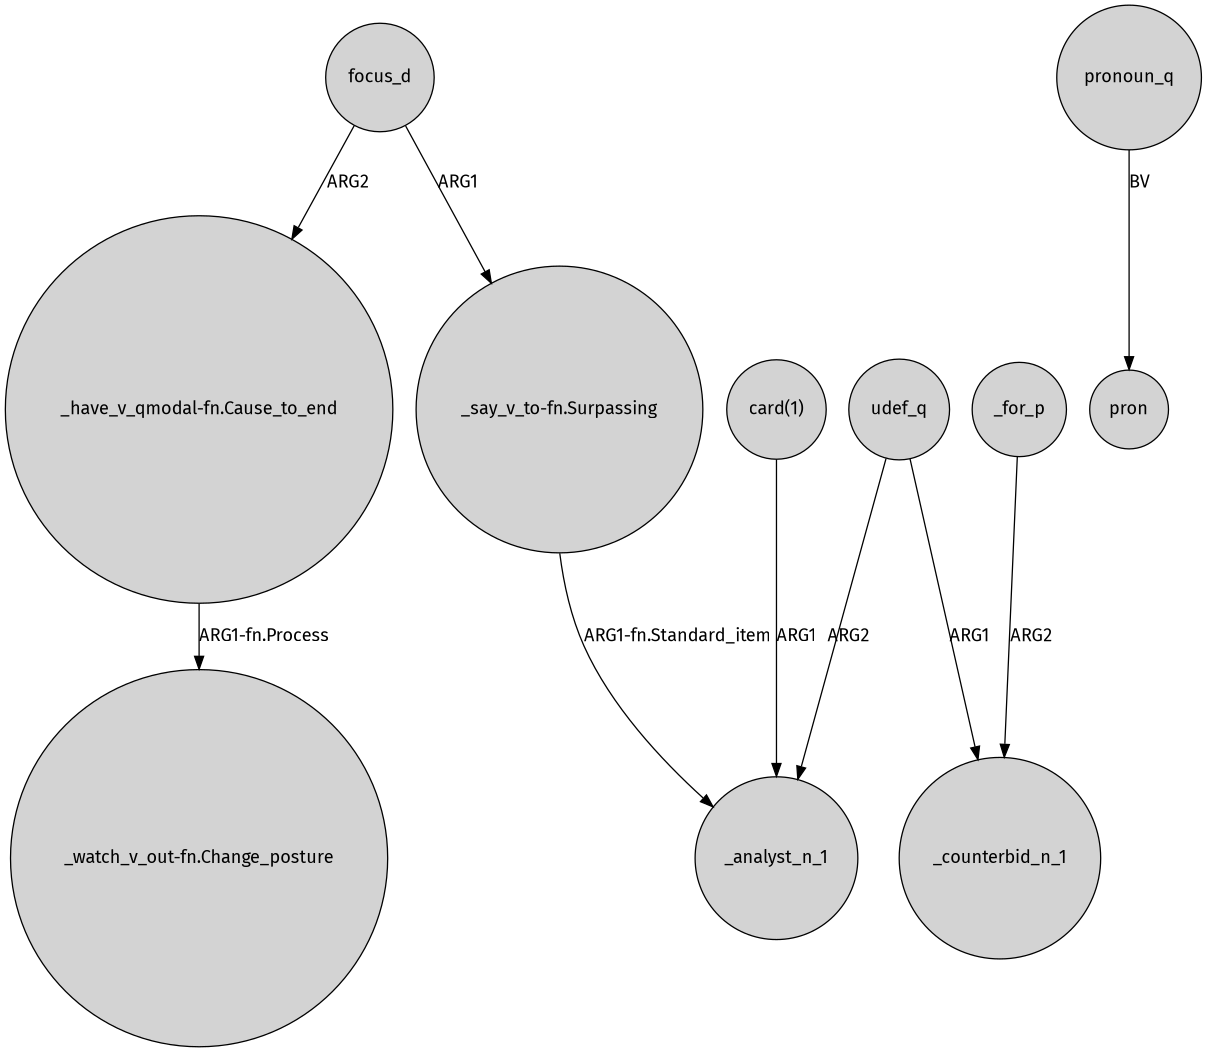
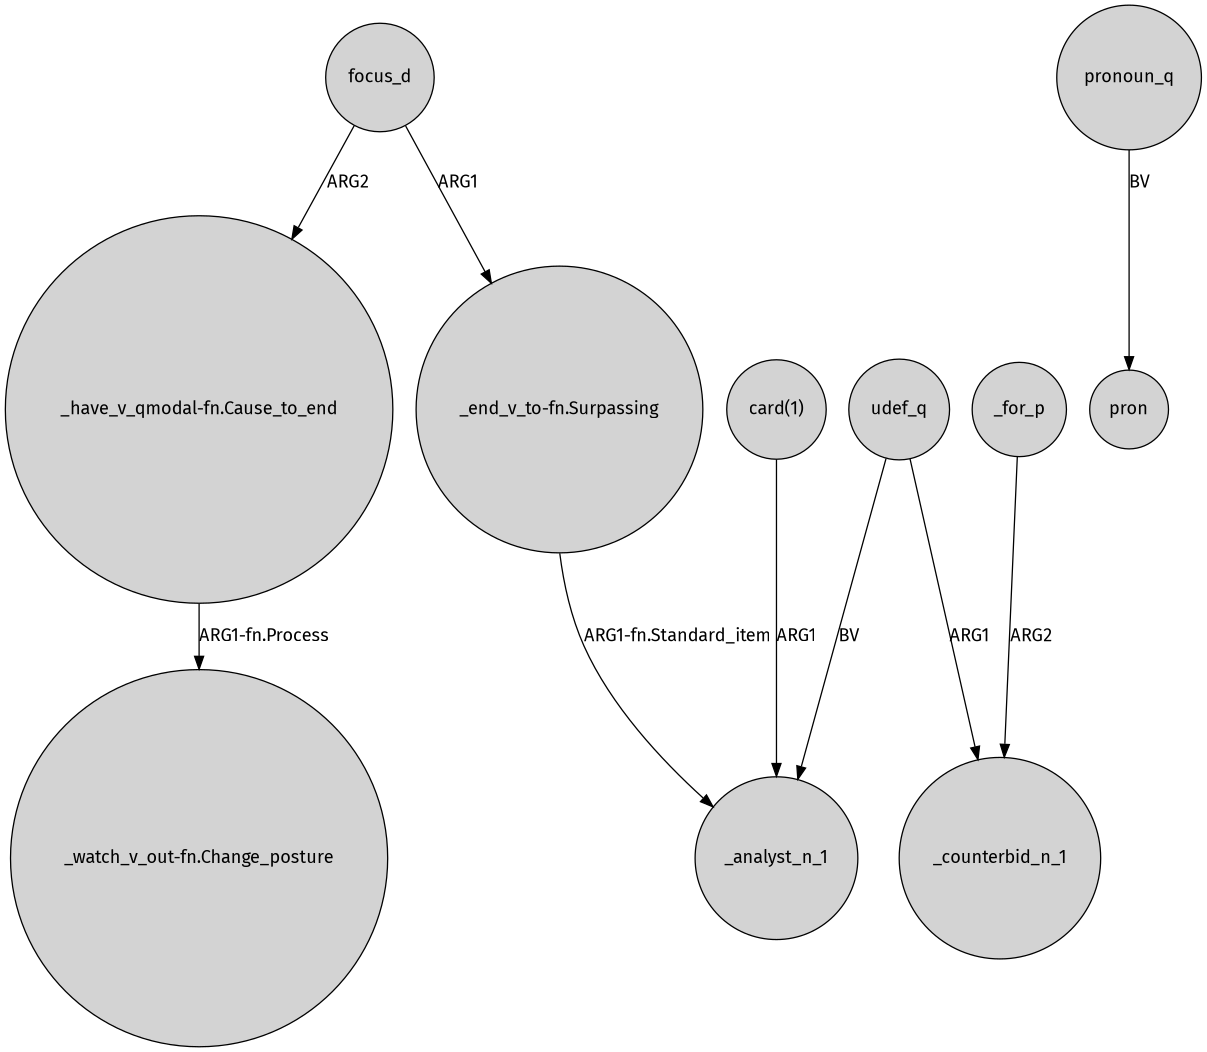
  digraph {
    fontname="Fira Sans"
    node [fontname="Fira Sans" shape=circle style=filled]
    edge [fontname="Fira Sans"]
    focus_d
    "_have_v_qmodal-fn.Cause_to_end"
-   "_say_v_to-fn.Surpassing"
+   "_say_v_to-fn.Surpassing" [label="_end_v_to-fn.Surpassing"]
    "_watch_v_out-fn.Change_posture"
    _analyst_n_1
    "card(1)"
    _for_p
    _counterbid_n_1
    udef_q
    pronoun_q
    pron
    focus_d -> "_have_v_qmodal-fn.Cause_to_end" [label=ARG2]
    focus_d -> "_say_v_to-fn.Surpassing" [label=ARG1]
    "_have_v_qmodal-fn.Cause_to_end" -> "_watch_v_out-fn.Change_posture" [label="ARG1-fn.Process"]
    "_say_v_to-fn.Surpassing" -> _analyst_n_1 [label="ARG1-fn.Standard_item"]
    "card(1)" -> _analyst_n_1 [label=ARG1]
    _for_p -> _counterbid_n_1 [label=ARG2]
-   udef_q -> _analyst_n_1 [label=ARG2]
+   udef_q -> _analyst_n_1 [label=BV]
    udef_q -> _counterbid_n_1 [label=ARG1]
    pronoun_q -> pron [label=BV]
  }
